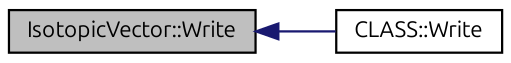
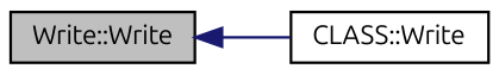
  digraph {
    rankdir=LR
    fontname=Ubuntu
    node [color=black fontname=Ubuntu fontsize=10 shape=record style=filled]
-   n1 [fillcolor=grey75 fontcolor=black height=0.2 label="IsotopicVector::Write" width=0.4]
+   n1 [fillcolor=grey75 fontcolor=black height=0.2 label="Write::Write" width=0.4]
    n2 [fillcolor=white height=0.2 label="CLASS::Write" width=0.4]
    n1 -> n2 [color=midnightblue dir=back fontname=Ubuntu fontsize=10 labelfontname=Helvetica labelfontsize=10 style=solid]
  }
